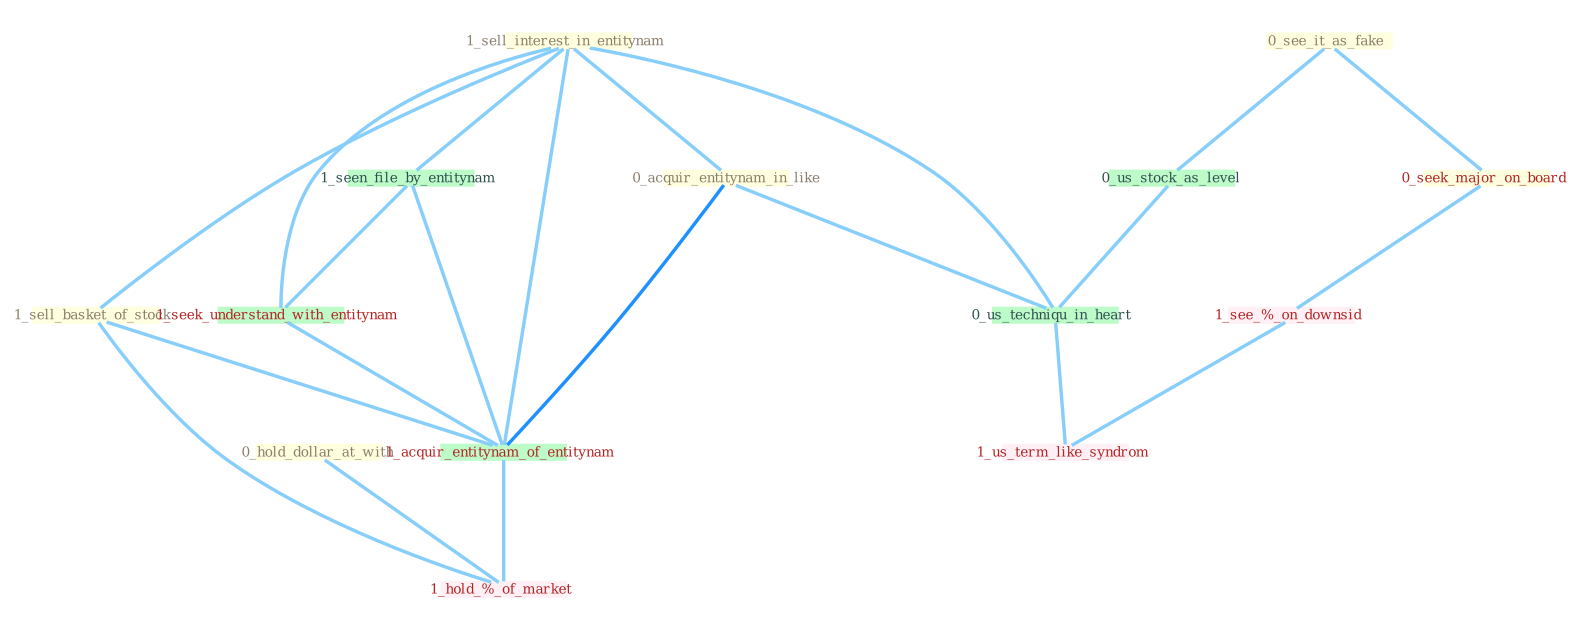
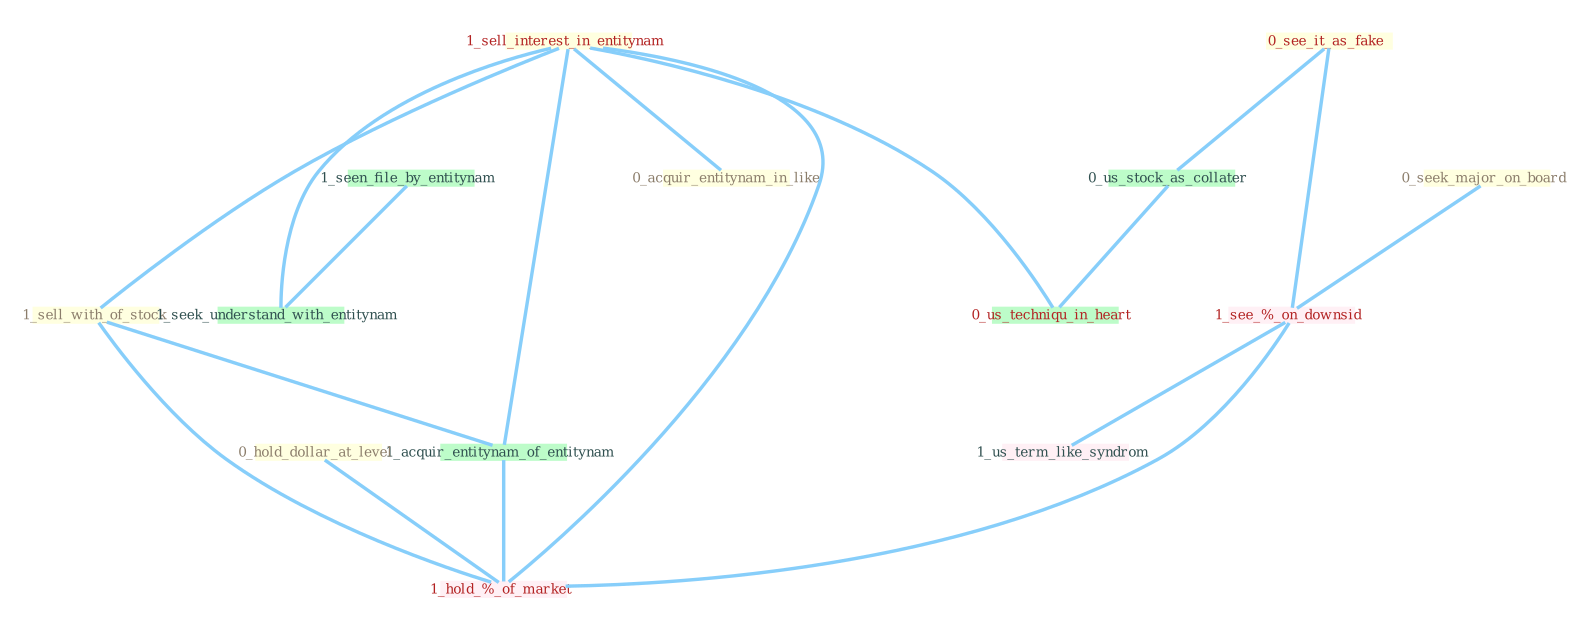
  graph {
    node [color="#ffffe0" fixedsize=true fontcolor="#8b7d6b" fontsize=4 shape=polygon style=filled]
    edge [color="#87cefa" w=1]
-   "1_sell_interest_in_entitynam " [height=.06 width=.5]
-   "0_hold_dollar_at_level " [height=.06 width=.5 label="0_hold_dollar_at_with"]
-   "0_see_it_as_fake " [height=.06 width=.5]
-   "0_seek_major_on_board " [fontcolor="#b22222" height=.06 width=.5]
+   "1_sell_interest_in_entitynam " [fontcolor="#b22222" height=.06 width=.5]
+   "0_hold_dollar_at_level " [height=.06 width=.5]
+   "0_see_it_as_fake " [fontcolor="#b22222" height=.06 width=.5]
+   "0_seek_major_on_board " [height=.06 width=.5]
    n5 [height=.06 label="0_acquir_entitynam_in_like" width=.5]
-   "1_sell_basket_of_stock " [height=.06 width=.5]
+   "1_sell_basket_of_stock " [height=.06 width=.5 label="1_sell_with_of_stock"]
    "1_see_%_on_downsid " [color="#fff0f5" fontcolor="#b22222" height=.06 width=.5]
-   "1_us_term_like_syndrom " [color="#fff0f5" fontcolor="#b22222" height=.06 width=.5]
+   "1_us_term_like_syndrom " [color="#fff0f5" fontcolor="#2f4f4f" height=.06 width=.5]
    "1_hold_%_of_market " [color="#fff0f5" fontcolor="#b22222" height=.06 width=.5]
    "1_seen_file_by_entitynam " [color="#BDFCC9" fontcolor="#2f4f4f" height=.06 width=.5]
-   "1_seek_understand_with_entitynam " [color="#BDFCC9" fontcolor="#b22222" height=.06 width=.5]
-   "1_acquir_entitynam_of_entitynam " [color="#BDFCC9" fontcolor="#b22222" height=.06 width=.5]
-   "0_us_techniqu_in_heart " [color="#BDFCC9" fontcolor="#2f4f4f" height=.06 width=.5]
-   "0_us_stock_as_collater " [color="#BDFCC9" fontcolor="#2f4f4f" height=.06 width=.5 label="0_us_stock_as_level"]
+   "1_seek_understand_with_entitynam " [color="#BDFCC9" fontcolor="#2f4f4f" height=.06 width=.5]
+   "1_acquir_entitynam_of_entitynam " [color="#BDFCC9" fontcolor="#2f4f4f" height=.06 width=.5]
+   "0_us_techniqu_in_heart " [color="#BDFCC9" fontcolor="#b22222" height=.06 width=.5]
+   "0_us_stock_as_collater " [color="#BDFCC9" fontcolor="#2f4f4f" height=.06 width=.5]
    subgraph sub_1 {
      "1_sell_interest_in_entitynam "
      "0_hold_dollar_at_level "
      "0_see_it_as_fake "
      "0_seek_major_on_board "
      n5
      "1_sell_basket_of_stock "
    }
    subgraph sub_2 {
      "1_see_%_on_downsid "
      "1_us_term_like_syndrom "
      "1_hold_%_of_market "
    }
    "1_sell_interest_in_entitynam " -- n5
    "1_sell_interest_in_entitynam " -- "1_sell_basket_of_stock "
-   "1_sell_interest_in_entitynam " -- "1_seen_file_by_entitynam "
+   "1_sell_interest_in_entitynam " -- "1_hold_%_of_market "
    "1_sell_interest_in_entitynam " -- "1_seek_understand_with_entitynam "
    "1_sell_interest_in_entitynam " -- "1_acquir_entitynam_of_entitynam "
    "1_sell_interest_in_entitynam " -- "0_us_techniqu_in_heart "
    "0_hold_dollar_at_level " -- "1_hold_%_of_market "
-   "0_see_it_as_fake " -- "0_seek_major_on_board "
+   "0_see_it_as_fake " -- "1_see_%_on_downsid "
    "0_see_it_as_fake " -- "0_us_stock_as_collater "
    "0_seek_major_on_board " -- "1_see_%_on_downsid "
-   n5 -- "1_acquir_entitynam_of_entitynam " [color="#1e90ff" w=2]
-   n5 -- "0_us_techniqu_in_heart "
    "1_sell_basket_of_stock " -- "1_hold_%_of_market "
    "1_sell_basket_of_stock " -- "1_acquir_entitynam_of_entitynam "
    "1_see_%_on_downsid " -- "1_us_term_like_syndrom "
+   "1_see_%_on_downsid " -- "1_hold_%_of_market "
    "1_seen_file_by_entitynam " -- "1_seek_understand_with_entitynam "
-   "1_seen_file_by_entitynam " -- "1_acquir_entitynam_of_entitynam "
-   "1_seek_understand_with_entitynam " -- "1_acquir_entitynam_of_entitynam "
    "1_acquir_entitynam_of_entitynam " -- "1_hold_%_of_market "
-   "0_us_techniqu_in_heart " -- "1_us_term_like_syndrom "
    "0_us_stock_as_collater " -- "0_us_techniqu_in_heart "
  }
